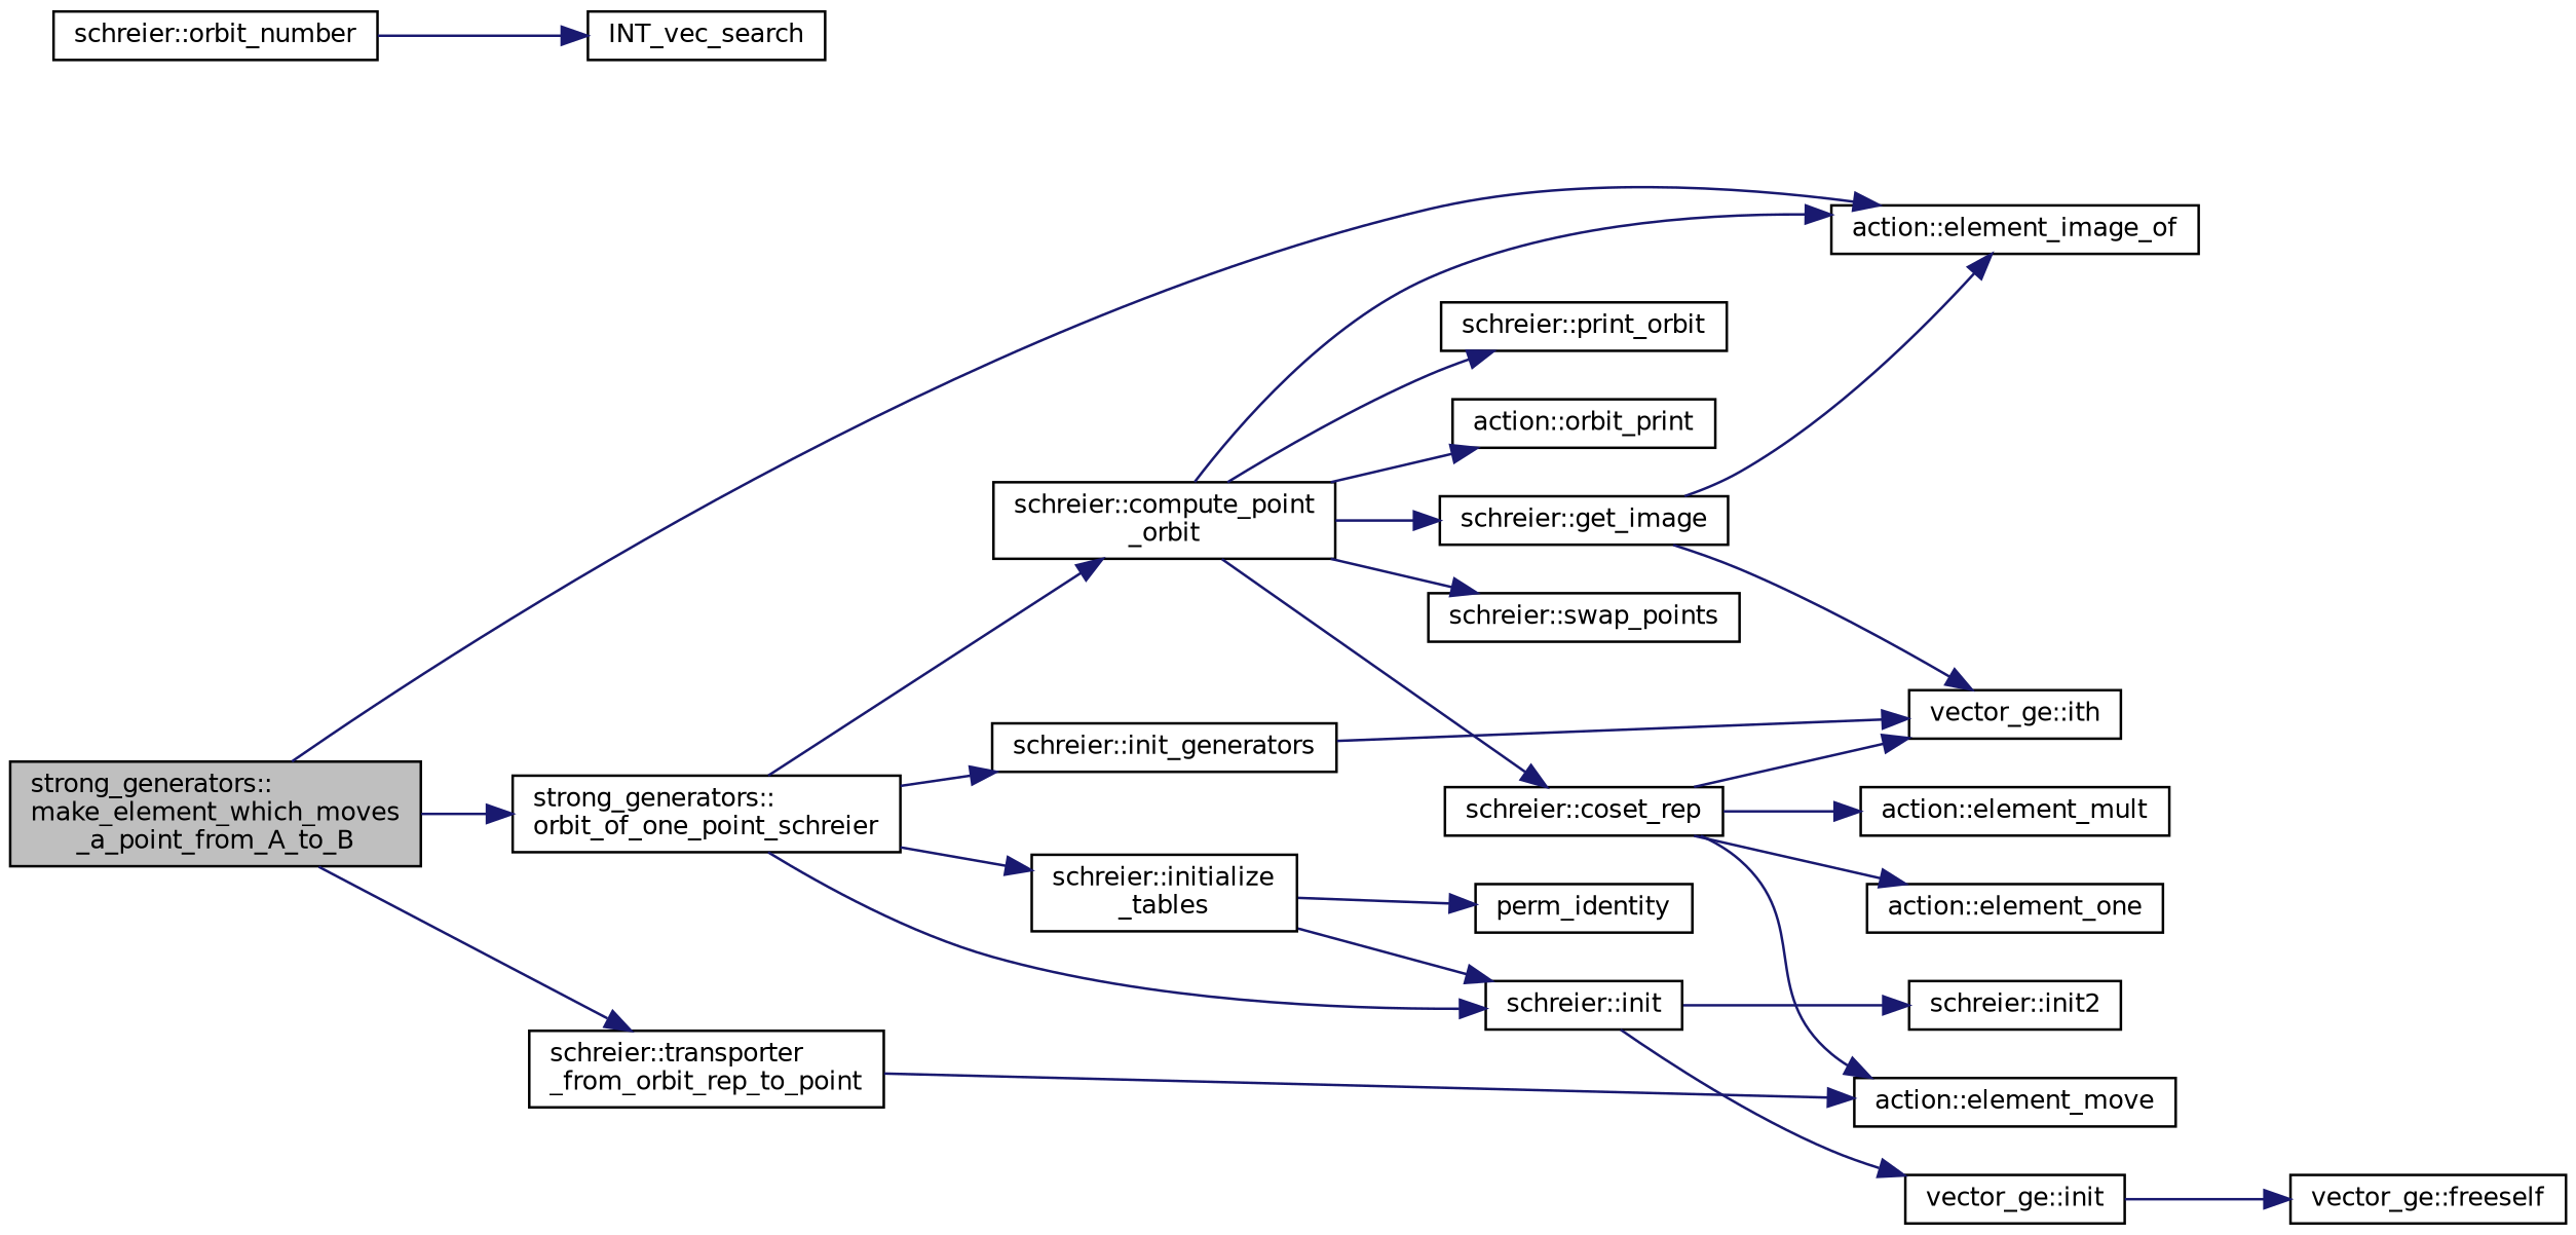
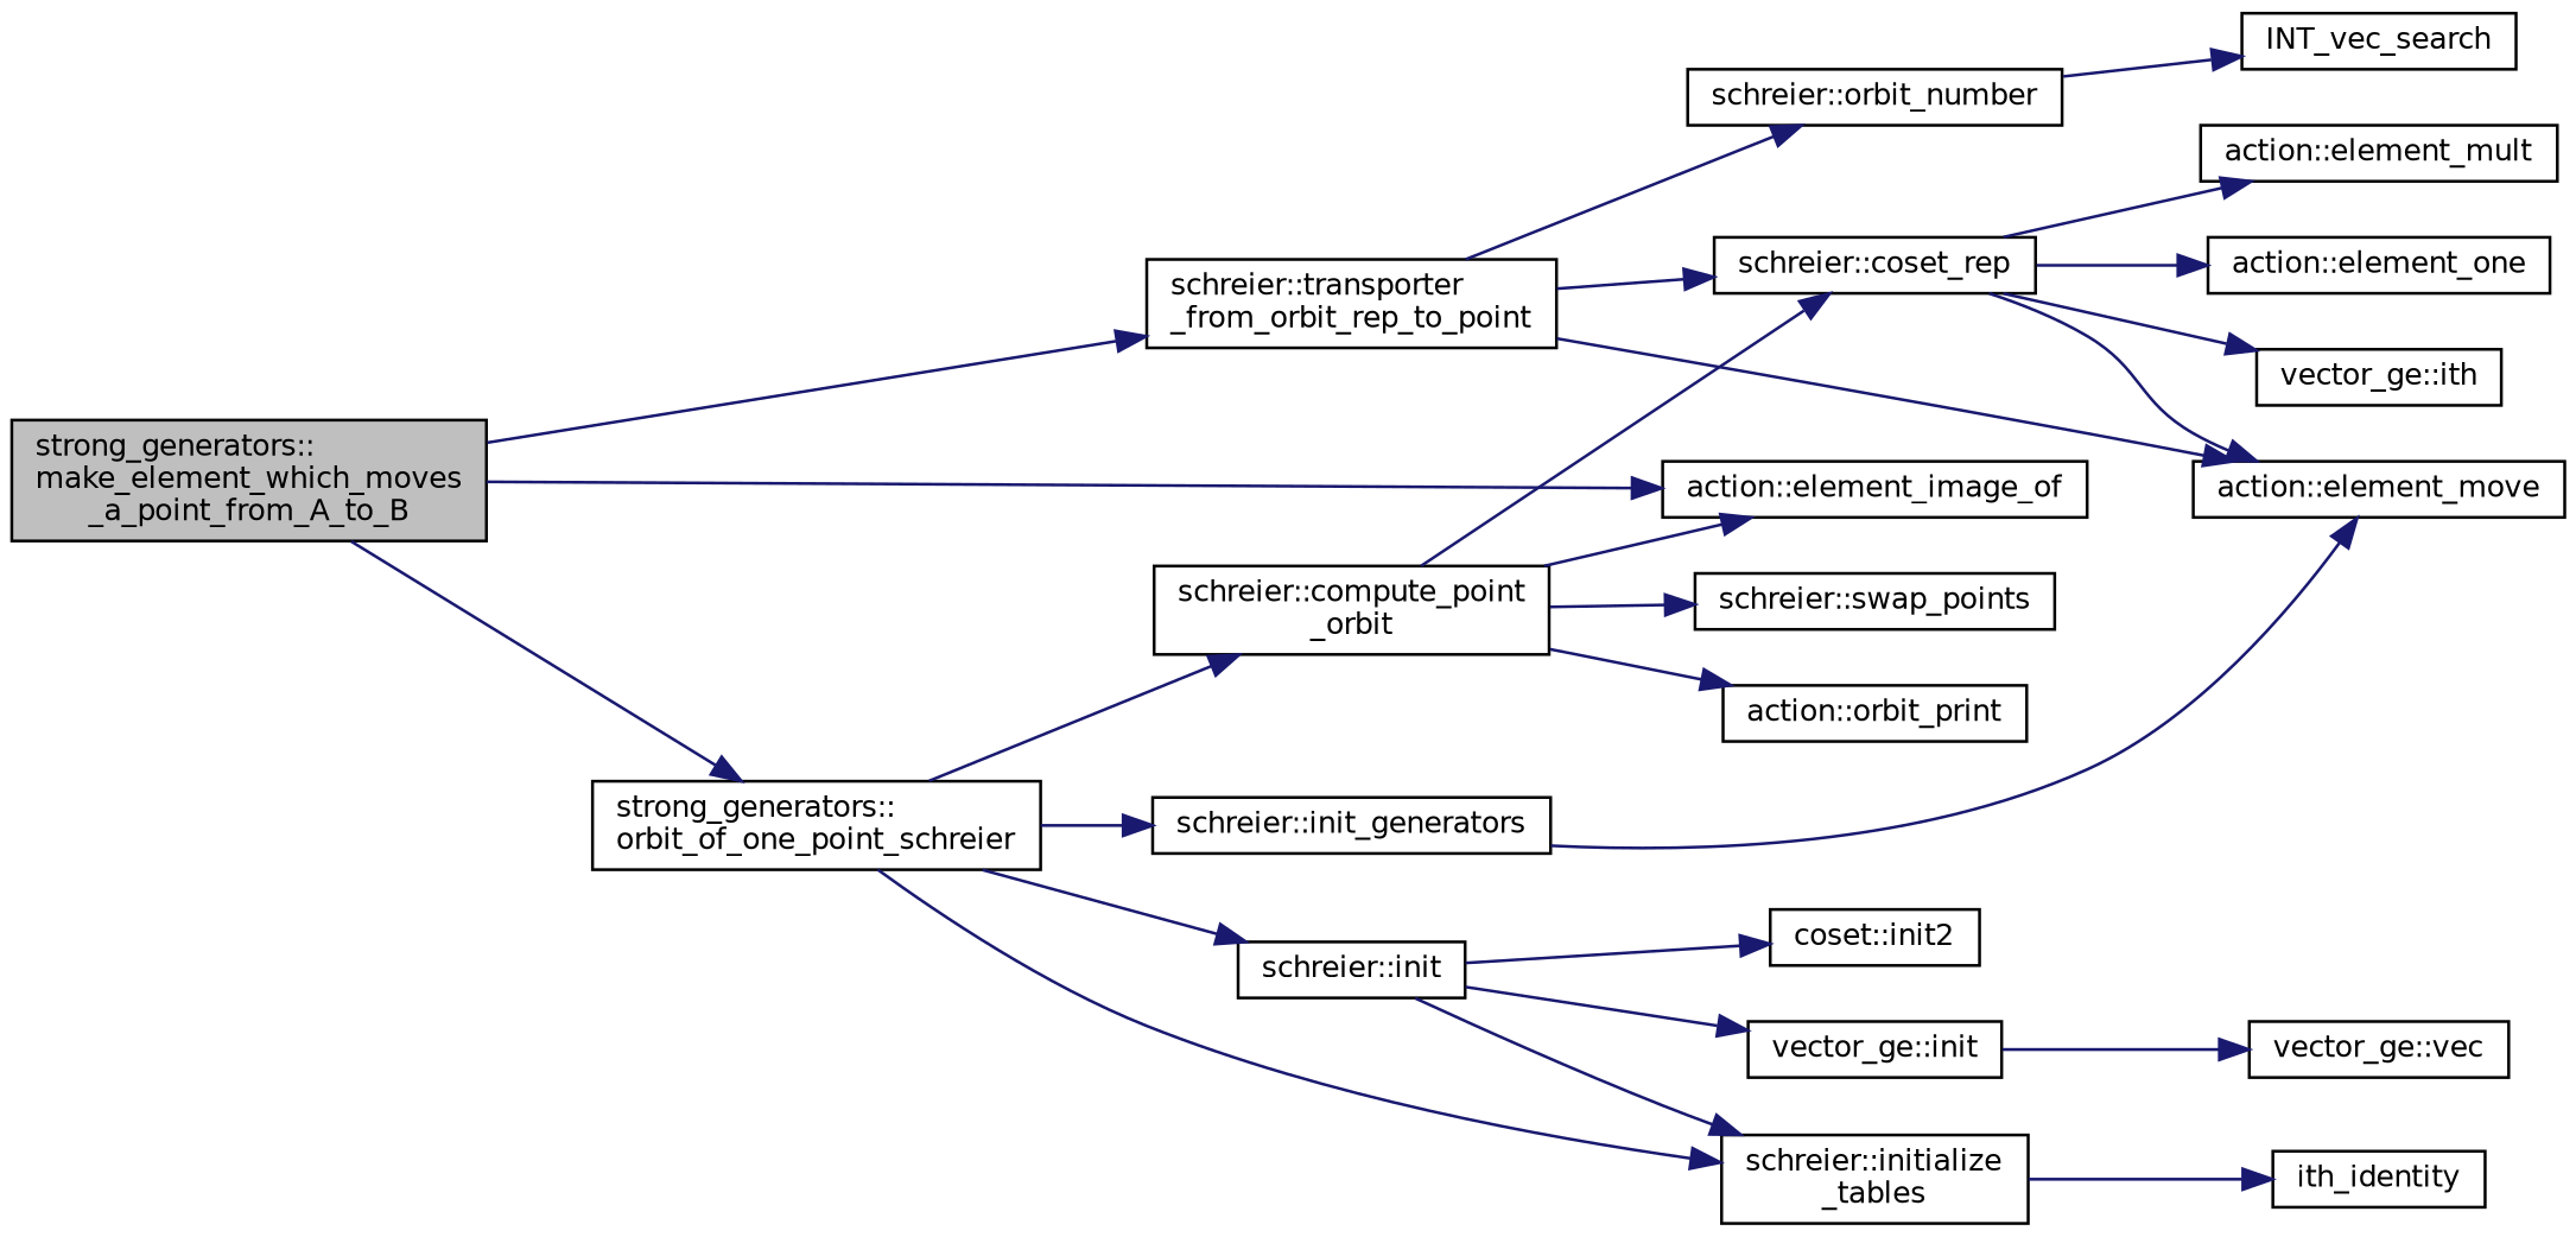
  digraph {
    rankdir=LR
    node [color=black fillcolor=white fontname=Helvetica fontsize=10 shape=record style=filled]
    edge [color=midnightblue fontname=Helvetica fontsize=10 labelfontname=Helvetica labelfontsize=10 style=solid]
    n1 [fillcolor=grey75 fontcolor=black height=0.2 label="strong_generators::\lmake_element_which_moves\l_a_point_from_A_to_B" width=0.4]
    n2 [height=0.2 label="strong_generators::\lorbit_of_one_point_schreier" width=0.4]
    n3 [height=0.2 label="action::element_image_of" width=0.4]
    n4 [height=0.2 label="schreier::transporter\l_from_orbit_rep_to_point" width=0.4]
    n5 [height=0.2 label="schreier::init" width=0.4]
    n6 [height=0.2 label="schreier::initialize\l_tables" width=0.4]
    n7 [height=0.2 label="schreier::init_generators" width=0.4]
    n8 [height=0.2 label="schreier::compute_point\l_orbit" width=0.4]
    n9 [height=0.2 label="schreier::coset_rep" width=0.4]
    n10 [height=0.2 label="action::element_move" width=0.4]
    n11 [height=0.2 label="schreier::orbit_number" width=0.4]
    n12 [height=0.2 label="vector_ge::init" width=0.4]
-   n13 [height=0.2 label="schreier::init2" width=0.4]
-   n14 [height=0.2 label=perm_identity width=0.4]
+   n13 [height=0.2 label="coset::init2" width=0.4]
+   n14 [height=0.2 label=ith_identity width=0.4]
    n15 [height=0.2 label="vector_ge::ith" width=0.4]
    n16 [height=0.2 label="schreier::swap_points" width=0.4]
-   n17 [height=0.2 label="schreier::get_image" width=0.4]
-   n18 [height=0.2 label="schreier::print_orbit" width=0.4]
    n19 [height=0.2 label="action::orbit_print" width=0.4]
-   n20 [height=0.2 label="vector_ge::freeself" width=0.4]
+   n20 [height=0.2 label="vector_ge::vec" width=0.4]
    n21 [height=0.2 label="action::element_mult" width=0.4]
    n22 [height=0.2 label="action::element_one" width=0.4]
    n23 [height=0.2 label=INT_vec_search width=0.4]
    n1 -> n2
    n1 -> n3
    n1 -> n4
    n2 -> n5
    n2 -> n6
    n2 -> n7
    n2 -> n8
+   n4 -> n9
    n4 -> n10
-   n6 -> n5
+   n4 -> n11
+   n5 -> n6
    n5 -> n12
    n5 -> n13
    n6 -> n14
-   n7 -> n15
+   n7 -> n10
    n8 -> n3
    n8 -> n9
    n8 -> n16
-   n8 -> n17
-   n8 -> n18
    n8 -> n19
    n9 -> n10
    n9 -> n15
    n9 -> n21
    n9 -> n22
    n11 -> n23
    n12 -> n20
-   n17 -> n3
-   n17 -> n15
  }
